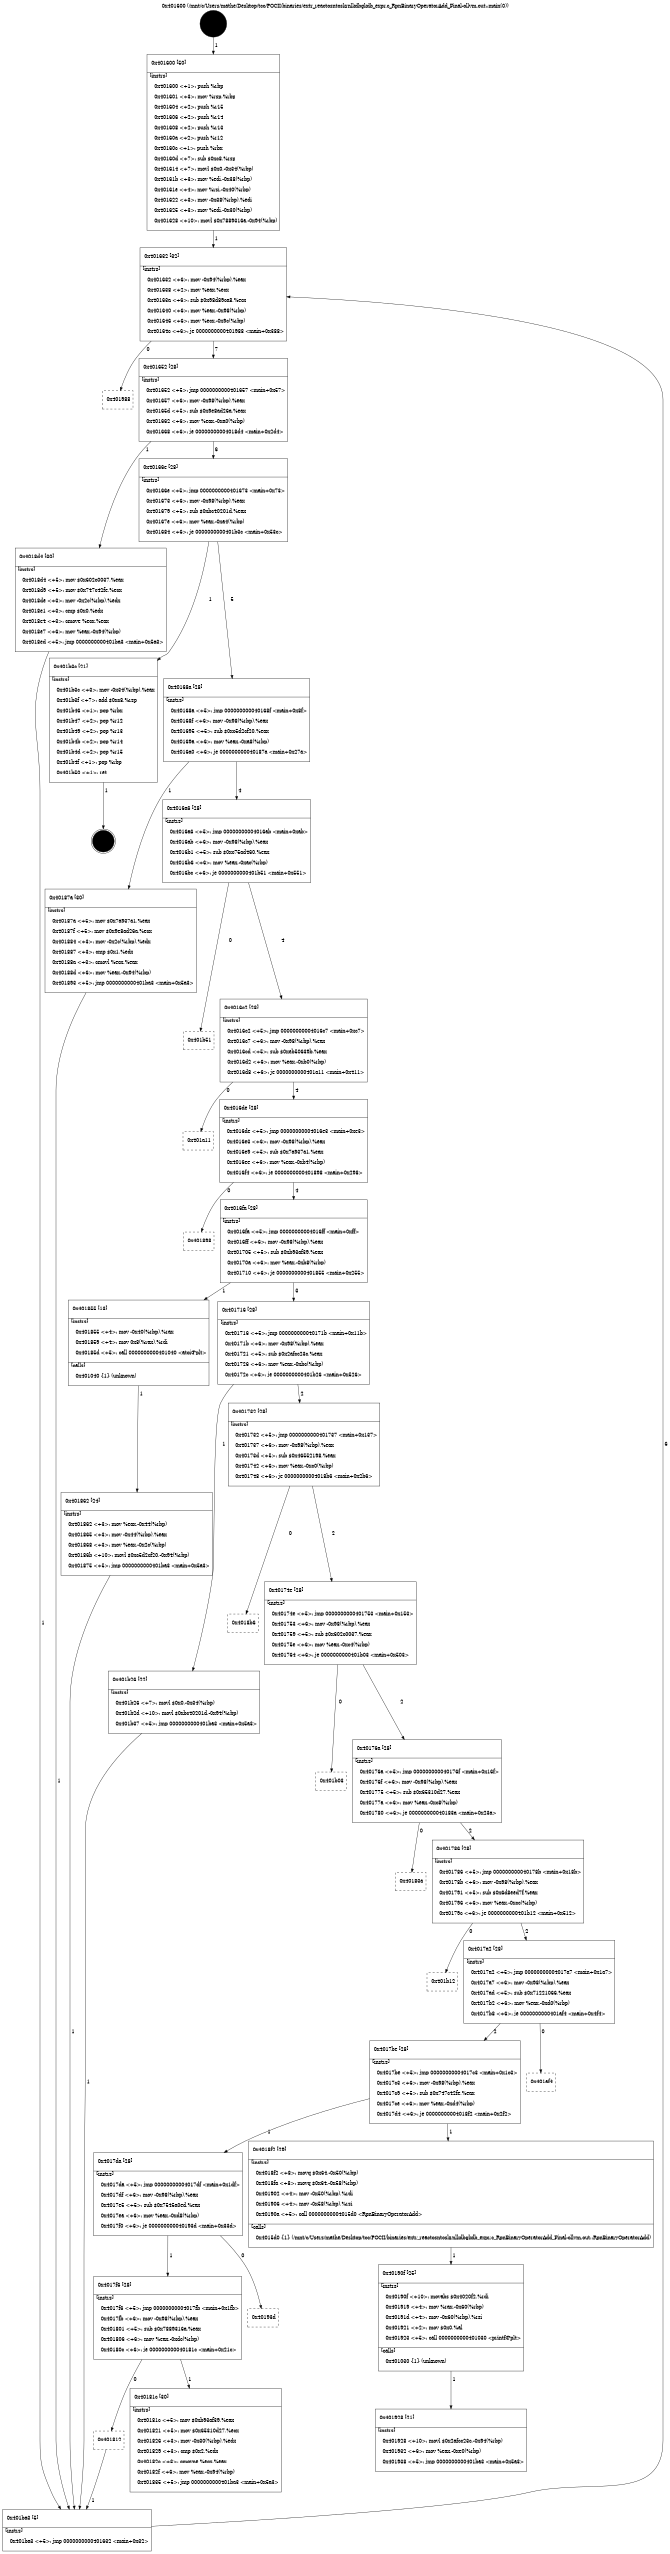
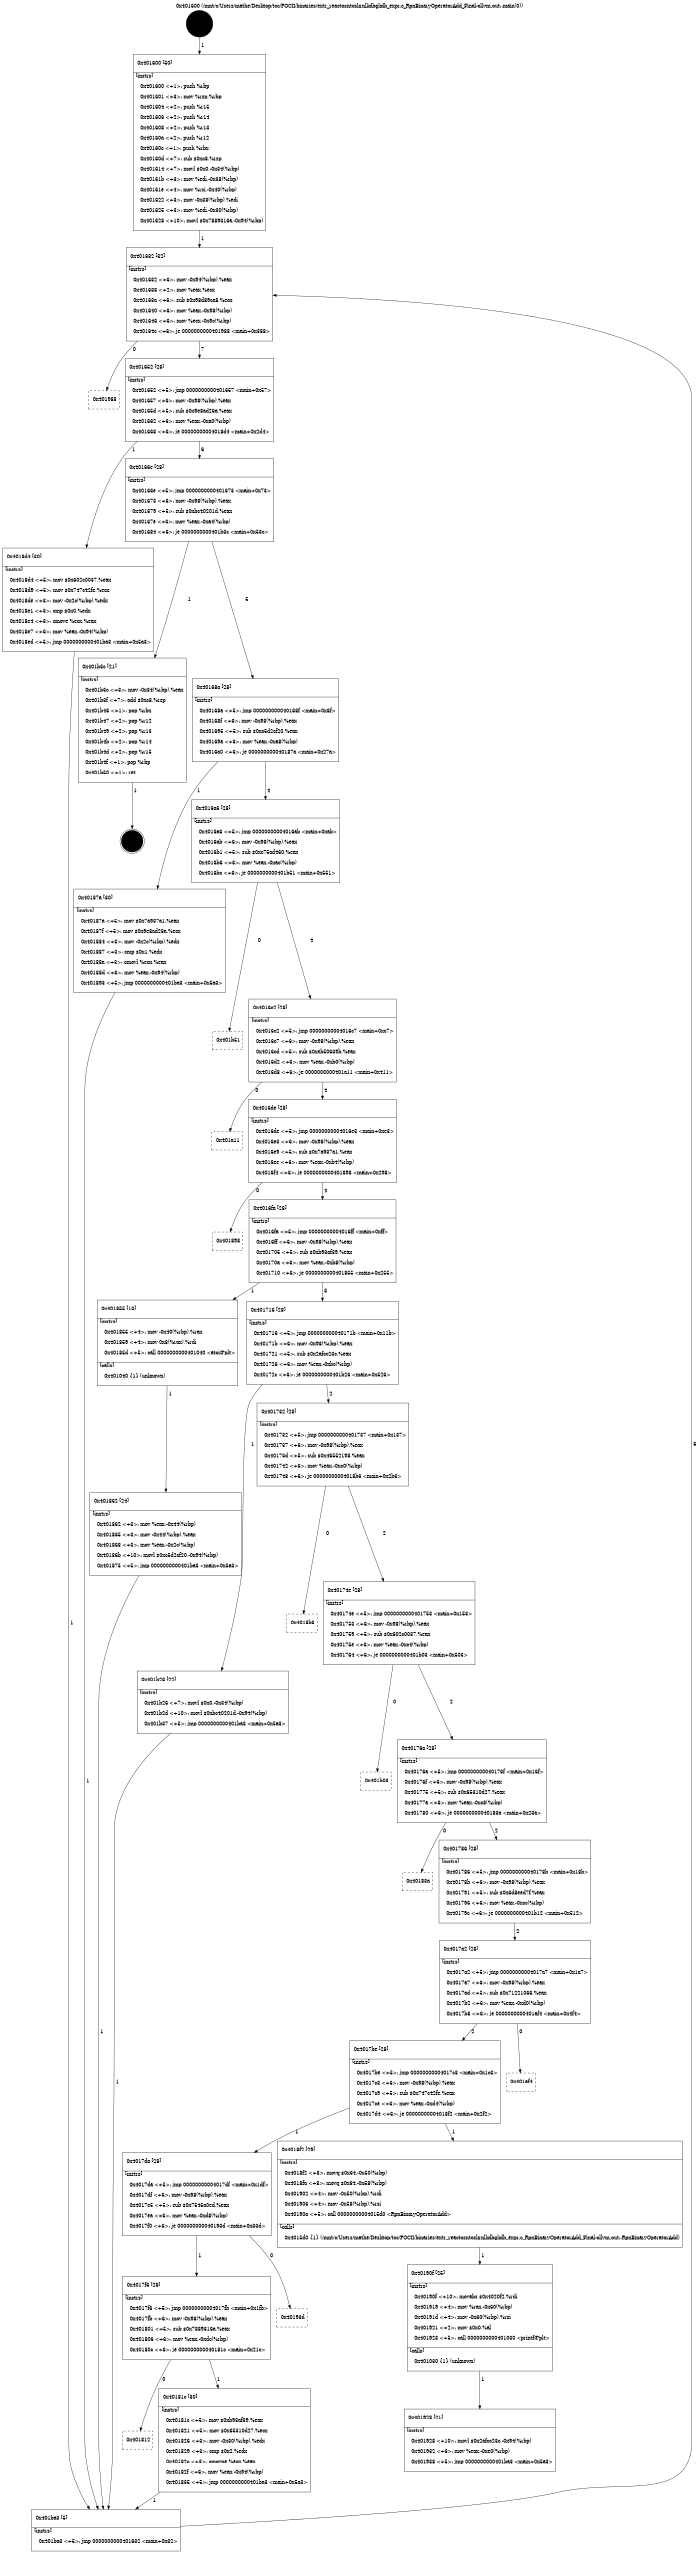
  digraph {
    label="0x401600 (/mnt/c/Users/mathe/Desktop/tcc/POCII/binaries/extr_reactosntoskrnlkdbgkdb_expr.c_RpnBinaryOperatorAdd_Final-ollvm.out::main(0))"
    labelloc=t
    node [shape=record]
    Entry [fillcolor=black height=0.3 shape=circle style=filled width=0.3]
    n2 [label="{\n     0x401600 [50]\l\n     | [instrs]\l\n     &nbsp;&nbsp;0x401600 \<+1\>: push %rbp\l\n     &nbsp;&nbsp;0x401601 \<+3\>: mov %rsp,%rbp\l\n     &nbsp;&nbsp;0x401604 \<+2\>: push %r15\l\n     &nbsp;&nbsp;0x401606 \<+2\>: push %r14\l\n     &nbsp;&nbsp;0x401608 \<+2\>: push %r13\l\n     &nbsp;&nbsp;0x40160a \<+2\>: push %r12\l\n     &nbsp;&nbsp;0x40160c \<+1\>: push %rbx\l\n     &nbsp;&nbsp;0x40160d \<+7\>: sub $0xc8,%rsp\l\n     &nbsp;&nbsp;0x401614 \<+7\>: movl $0x0,-0x34(%rbp)\l\n     &nbsp;&nbsp;0x40161b \<+3\>: mov %edi,-0x38(%rbp)\l\n     &nbsp;&nbsp;0x40161e \<+4\>: mov %rsi,-0x40(%rbp)\l\n     &nbsp;&nbsp;0x401622 \<+3\>: mov -0x38(%rbp),%edi\l\n     &nbsp;&nbsp;0x401625 \<+3\>: mov %edi,-0x30(%rbp)\l\n     &nbsp;&nbsp;0x401628 \<+10\>: movl $0x7889316a,-0x94(%rbp)\l\n  }"]
    n3 [label="{\n     0x401632 [32]\l\n     | [instrs]\l\n     &nbsp;&nbsp;0x401632 \<+6\>: mov -0x94(%rbp),%eax\l\n     &nbsp;&nbsp;0x401638 \<+2\>: mov %eax,%ecx\l\n     &nbsp;&nbsp;0x40163a \<+6\>: sub $0x98d89ca8,%ecx\l\n     &nbsp;&nbsp;0x401640 \<+6\>: mov %eax,-0x98(%rbp)\l\n     &nbsp;&nbsp;0x401646 \<+6\>: mov %ecx,-0x9c(%rbp)\l\n     &nbsp;&nbsp;0x40164c \<+6\>: je 0000000000401988 \<main+0x388\>\l\n  }"]
    n4 [label="{\n     0x401988\l\n  }" style=dashed]
    n5 [label="{\n     0x401652 [28]\l\n     | [instrs]\l\n     &nbsp;&nbsp;0x401652 \<+5\>: jmp 0000000000401657 \<main+0x57\>\l\n     &nbsp;&nbsp;0x401657 \<+6\>: mov -0x98(%rbp),%eax\l\n     &nbsp;&nbsp;0x40165d \<+5\>: sub $0x9e8ad26a,%eax\l\n     &nbsp;&nbsp;0x401662 \<+6\>: mov %eax,-0xa0(%rbp)\l\n     &nbsp;&nbsp;0x401668 \<+6\>: je 00000000004018d4 \<main+0x2d4\>\l\n  }"]
    n6 [label="{\n     0x4018d4 [30]\l\n     | [instrs]\l\n     &nbsp;&nbsp;0x4018d4 \<+5\>: mov $0x602c0037,%eax\l\n     &nbsp;&nbsp;0x4018d9 \<+5\>: mov $0x747c42fe,%ecx\l\n     &nbsp;&nbsp;0x4018de \<+3\>: mov -0x2c(%rbp),%edx\l\n     &nbsp;&nbsp;0x4018e1 \<+3\>: cmp $0x0,%edx\l\n     &nbsp;&nbsp;0x4018e4 \<+3\>: cmove %ecx,%eax\l\n     &nbsp;&nbsp;0x4018e7 \<+6\>: mov %eax,-0x94(%rbp)\l\n     &nbsp;&nbsp;0x4018ed \<+5\>: jmp 0000000000401ba3 \<main+0x5a3\>\l\n  }"]
    n7 [label="{\n     0x40166e [28]\l\n     | [instrs]\l\n     &nbsp;&nbsp;0x40166e \<+5\>: jmp 0000000000401673 \<main+0x73\>\l\n     &nbsp;&nbsp;0x401673 \<+6\>: mov -0x98(%rbp),%eax\l\n     &nbsp;&nbsp;0x401679 \<+5\>: sub $0xbc40201d,%eax\l\n     &nbsp;&nbsp;0x40167e \<+6\>: mov %eax,-0xa4(%rbp)\l\n     &nbsp;&nbsp;0x401684 \<+6\>: je 0000000000401b3c \<main+0x53c\>\l\n  }"]
    n8 [label="{\n     0x401ba3 [5]\l\n     | [instrs]\l\n     &nbsp;&nbsp;0x401ba3 \<+5\>: jmp 0000000000401632 \<main+0x32\>\l\n  }"]
    n9 [label="{\n     0x401b3c [21]\l\n     | [instrs]\l\n     &nbsp;&nbsp;0x401b3c \<+3\>: mov -0x34(%rbp),%eax\l\n     &nbsp;&nbsp;0x401b3f \<+7\>: add $0xc8,%rsp\l\n     &nbsp;&nbsp;0x401b46 \<+1\>: pop %rbx\l\n     &nbsp;&nbsp;0x401b47 \<+2\>: pop %r12\l\n     &nbsp;&nbsp;0x401b49 \<+2\>: pop %r13\l\n     &nbsp;&nbsp;0x401b4b \<+2\>: pop %r14\l\n     &nbsp;&nbsp;0x401b4d \<+2\>: pop %r15\l\n     &nbsp;&nbsp;0x401b4f \<+1\>: pop %rbp\l\n     &nbsp;&nbsp;0x401b50 \<+1\>: ret\l\n  }"]
    n10 [label="{\n     0x40168a [28]\l\n     | [instrs]\l\n     &nbsp;&nbsp;0x40168a \<+5\>: jmp 000000000040168f \<main+0x8f\>\l\n     &nbsp;&nbsp;0x40168f \<+6\>: mov -0x98(%rbp),%eax\l\n     &nbsp;&nbsp;0x401695 \<+5\>: sub $0xc5d2cf20,%eax\l\n     &nbsp;&nbsp;0x40169a \<+6\>: mov %eax,-0xa8(%rbp)\l\n     &nbsp;&nbsp;0x4016a0 \<+6\>: je 000000000040187a \<main+0x27a\>\l\n  }"]
    Exit [fillcolor=black height=0.3 peripheries=2 shape=circle style=filled width=0.3]
    n12 [label="{\n     0x40187a [30]\l\n     | [instrs]\l\n     &nbsp;&nbsp;0x40187a \<+5\>: mov $0x7a937a1,%eax\l\n     &nbsp;&nbsp;0x40187f \<+5\>: mov $0x9e8ad26a,%ecx\l\n     &nbsp;&nbsp;0x401884 \<+3\>: mov -0x2c(%rbp),%edx\l\n     &nbsp;&nbsp;0x401887 \<+3\>: cmp $0x1,%edx\l\n     &nbsp;&nbsp;0x40188a \<+3\>: cmovl %ecx,%eax\l\n     &nbsp;&nbsp;0x40188d \<+6\>: mov %eax,-0x94(%rbp)\l\n     &nbsp;&nbsp;0x401893 \<+5\>: jmp 0000000000401ba3 \<main+0x5a3\>\l\n  }"]
    n13 [label="{\n     0x4016a6 [28]\l\n     | [instrs]\l\n     &nbsp;&nbsp;0x4016a6 \<+5\>: jmp 00000000004016ab \<main+0xab\>\l\n     &nbsp;&nbsp;0x4016ab \<+6\>: mov -0x98(%rbp),%eax\l\n     &nbsp;&nbsp;0x4016b1 \<+5\>: sub $0xc75ad460,%eax\l\n     &nbsp;&nbsp;0x4016b6 \<+6\>: mov %eax,-0xac(%rbp)\l\n     &nbsp;&nbsp;0x4016bc \<+6\>: je 0000000000401b51 \<main+0x551\>\l\n  }"]
    n14 [label="{\n     0x401928 [21]\l\n     | [instrs]\l\n     &nbsp;&nbsp;0x401928 \<+10\>: movl $0x2afcc23c,-0x94(%rbp)\l\n     &nbsp;&nbsp;0x401932 \<+6\>: mov %eax,-0xe0(%rbp)\l\n     &nbsp;&nbsp;0x401938 \<+5\>: jmp 0000000000401ba3 \<main+0x5a3\>\l\n  }"]
    n15 [label="{\n     0x401b51\l\n  }" style=dashed]
    n16 [label="{\n     0x4016c2 [28]\l\n     | [instrs]\l\n     &nbsp;&nbsp;0x4016c2 \<+5\>: jmp 00000000004016c7 \<main+0xc7\>\l\n     &nbsp;&nbsp;0x4016c7 \<+6\>: mov -0x98(%rbp),%eax\l\n     &nbsp;&nbsp;0x4016cd \<+5\>: sub $0xeb50639b,%eax\l\n     &nbsp;&nbsp;0x4016d2 \<+6\>: mov %eax,-0xb0(%rbp)\l\n     &nbsp;&nbsp;0x4016d8 \<+6\>: je 0000000000401a11 \<main+0x411\>\l\n  }"]
    n17 [label="{\n     0x40190f [25]\l\n     | [instrs]\l\n     &nbsp;&nbsp;0x40190f \<+10\>: movabs $0x4020f2,%rdi\l\n     &nbsp;&nbsp;0x401919 \<+4\>: mov %rax,-0x60(%rbp)\l\n     &nbsp;&nbsp;0x40191d \<+4\>: mov -0x60(%rbp),%rsi\l\n     &nbsp;&nbsp;0x401921 \<+2\>: mov $0x0,%al\l\n     &nbsp;&nbsp;0x401923 \<+5\>: call 0000000000401030 \<printf@plt\>\l\n     | [calls]\l\n     &nbsp;&nbsp;0x401030 \{1\} (unknown)\l\n  }"]
    n18 [label="{\n     0x401a11\l\n  }" style=dashed]
    n19 [label="{\n     0x4016de [28]\l\n     | [instrs]\l\n     &nbsp;&nbsp;0x4016de \<+5\>: jmp 00000000004016e3 \<main+0xe3\>\l\n     &nbsp;&nbsp;0x4016e3 \<+6\>: mov -0x98(%rbp),%eax\l\n     &nbsp;&nbsp;0x4016e9 \<+5\>: sub $0x7a937a1,%eax\l\n     &nbsp;&nbsp;0x4016ee \<+6\>: mov %eax,-0xb4(%rbp)\l\n     &nbsp;&nbsp;0x4016f4 \<+6\>: je 0000000000401898 \<main+0x298\>\l\n  }"]
    n20 [label="{\n     0x401862 [24]\l\n     | [instrs]\l\n     &nbsp;&nbsp;0x401862 \<+3\>: mov %eax,-0x44(%rbp)\l\n     &nbsp;&nbsp;0x401865 \<+3\>: mov -0x44(%rbp),%eax\l\n     &nbsp;&nbsp;0x401868 \<+3\>: mov %eax,-0x2c(%rbp)\l\n     &nbsp;&nbsp;0x40186b \<+10\>: movl $0xc5d2cf20,-0x94(%rbp)\l\n     &nbsp;&nbsp;0x401875 \<+5\>: jmp 0000000000401ba3 \<main+0x5a3\>\l\n  }"]
    n21 [label="{\n     0x401898\l\n  }" style=dashed]
    n22 [label="{\n     0x4016fa [28]\l\n     | [instrs]\l\n     &nbsp;&nbsp;0x4016fa \<+5\>: jmp 00000000004016ff \<main+0xff\>\l\n     &nbsp;&nbsp;0x4016ff \<+6\>: mov -0x98(%rbp),%eax\l\n     &nbsp;&nbsp;0x401705 \<+5\>: sub $0xb93af39,%eax\l\n     &nbsp;&nbsp;0x40170a \<+6\>: mov %eax,-0xb8(%rbp)\l\n     &nbsp;&nbsp;0x401710 \<+6\>: je 0000000000401855 \<main+0x255\>\l\n  }"]
    n23 [label="{\n     0x401855 [13]\l\n     | [instrs]\l\n     &nbsp;&nbsp;0x401855 \<+4\>: mov -0x40(%rbp),%rax\l\n     &nbsp;&nbsp;0x401859 \<+4\>: mov 0x8(%rax),%rdi\l\n     &nbsp;&nbsp;0x40185d \<+5\>: call 0000000000401040 \<atoi@plt\>\l\n     | [calls]\l\n     &nbsp;&nbsp;0x401040 \{1\} (unknown)\l\n  }"]
    n24 [label="{\n     0x401716 [28]\l\n     | [instrs]\l\n     &nbsp;&nbsp;0x401716 \<+5\>: jmp 000000000040171b \<main+0x11b\>\l\n     &nbsp;&nbsp;0x40171b \<+6\>: mov -0x98(%rbp),%eax\l\n     &nbsp;&nbsp;0x401721 \<+5\>: sub $0x2afcc23c,%eax\l\n     &nbsp;&nbsp;0x401726 \<+6\>: mov %eax,-0xbc(%rbp)\l\n     &nbsp;&nbsp;0x40172c \<+6\>: je 0000000000401b26 \<main+0x526\>\l\n  }"]
    n25 [label="{\n     0x401b26 [22]\l\n     | [instrs]\l\n     &nbsp;&nbsp;0x401b26 \<+7\>: movl $0x0,-0x34(%rbp)\l\n     &nbsp;&nbsp;0x401b2d \<+10\>: movl $0xbc40201d,-0x94(%rbp)\l\n     &nbsp;&nbsp;0x401b37 \<+5\>: jmp 0000000000401ba3 \<main+0x5a3\>\l\n  }"]
    n26 [label="{\n     0x401732 [28]\l\n     | [instrs]\l\n     &nbsp;&nbsp;0x401732 \<+5\>: jmp 0000000000401737 \<main+0x137\>\l\n     &nbsp;&nbsp;0x401737 \<+6\>: mov -0x98(%rbp),%eax\l\n     &nbsp;&nbsp;0x40173d \<+5\>: sub $0x46552198,%eax\l\n     &nbsp;&nbsp;0x401742 \<+6\>: mov %eax,-0xc0(%rbp)\l\n     &nbsp;&nbsp;0x401748 \<+6\>: je 00000000004018b6 \<main+0x2b6\>\l\n  }"]
    n27 [label="{\n     0x401812\l\n  }" style=dashed]
    n28 [label="{\n     0x4018b6\l\n  }" style=dashed]
    n29 [label="{\n     0x40174e [28]\l\n     | [instrs]\l\n     &nbsp;&nbsp;0x40174e \<+5\>: jmp 0000000000401753 \<main+0x153\>\l\n     &nbsp;&nbsp;0x401753 \<+6\>: mov -0x98(%rbp),%eax\l\n     &nbsp;&nbsp;0x401759 \<+5\>: sub $0x602c0037,%eax\l\n     &nbsp;&nbsp;0x40175e \<+6\>: mov %eax,-0xc4(%rbp)\l\n     &nbsp;&nbsp;0x401764 \<+6\>: je 0000000000401b03 \<main+0x503\>\l\n  }"]
    n30 [label="{\n     0x40181c [30]\l\n     | [instrs]\l\n     &nbsp;&nbsp;0x40181c \<+5\>: mov $0xb93af39,%eax\l\n     &nbsp;&nbsp;0x401821 \<+5\>: mov $0x65310d27,%ecx\l\n     &nbsp;&nbsp;0x401826 \<+3\>: mov -0x30(%rbp),%edx\l\n     &nbsp;&nbsp;0x401829 \<+3\>: cmp $0x2,%edx\l\n     &nbsp;&nbsp;0x40182c \<+3\>: cmovne %ecx,%eax\l\n     &nbsp;&nbsp;0x40182f \<+6\>: mov %eax,-0x94(%rbp)\l\n     &nbsp;&nbsp;0x401835 \<+5\>: jmp 0000000000401ba3 \<main+0x5a3\>\l\n  }"]
    n31 [label="{\n     0x401b03\l\n  }" style=dashed]
    n32 [label="{\n     0x40176a [28]\l\n     | [instrs]\l\n     &nbsp;&nbsp;0x40176a \<+5\>: jmp 000000000040176f \<main+0x16f\>\l\n     &nbsp;&nbsp;0x40176f \<+6\>: mov -0x98(%rbp),%eax\l\n     &nbsp;&nbsp;0x401775 \<+5\>: sub $0x65310d27,%eax\l\n     &nbsp;&nbsp;0x40177a \<+6\>: mov %eax,-0xc8(%rbp)\l\n     &nbsp;&nbsp;0x401780 \<+6\>: je 000000000040183a \<main+0x23a\>\l\n  }"]
    n33 [label="{\n     0x4017f6 [28]\l\n     | [instrs]\l\n     &nbsp;&nbsp;0x4017f6 \<+5\>: jmp 00000000004017fb \<main+0x1fb\>\l\n     &nbsp;&nbsp;0x4017fb \<+6\>: mov -0x98(%rbp),%eax\l\n     &nbsp;&nbsp;0x401801 \<+5\>: sub $0x7889316a,%eax\l\n     &nbsp;&nbsp;0x401806 \<+6\>: mov %eax,-0xdc(%rbp)\l\n     &nbsp;&nbsp;0x40180c \<+6\>: je 000000000040181c \<main+0x21c\>\l\n  }"]
    n34 [label="{\n     0x40183a\l\n  }" style=dashed]
    n35 [label="{\n     0x401786 [28]\l\n     | [instrs]\l\n     &nbsp;&nbsp;0x401786 \<+5\>: jmp 000000000040178b \<main+0x18b\>\l\n     &nbsp;&nbsp;0x40178b \<+6\>: mov -0x98(%rbp),%eax\l\n     &nbsp;&nbsp;0x401791 \<+5\>: sub $0x6d8eed7f,%eax\l\n     &nbsp;&nbsp;0x401796 \<+6\>: mov %eax,-0xcc(%rbp)\l\n     &nbsp;&nbsp;0x40179c \<+6\>: je 0000000000401b12 \<main+0x512\>\l\n  }"]
    n36 [label="{\n     0x40193d\l\n  }" style=dashed]
-   n37 [label="{\n     0x401b12\l\n  }" style=dashed]
    n38 [label="{\n     0x4017a2 [28]\l\n     | [instrs]\l\n     &nbsp;&nbsp;0x4017a2 \<+5\>: jmp 00000000004017a7 \<main+0x1a7\>\l\n     &nbsp;&nbsp;0x4017a7 \<+6\>: mov -0x98(%rbp),%eax\l\n     &nbsp;&nbsp;0x4017ad \<+5\>: sub $0x71221066,%eax\l\n     &nbsp;&nbsp;0x4017b2 \<+6\>: mov %eax,-0xd0(%rbp)\l\n     &nbsp;&nbsp;0x4017b8 \<+6\>: je 0000000000401af4 \<main+0x4f4\>\l\n  }"]
    n39 [label="{\n     0x4017da [28]\l\n     | [instrs]\l\n     &nbsp;&nbsp;0x4017da \<+5\>: jmp 00000000004017df \<main+0x1df\>\l\n     &nbsp;&nbsp;0x4017df \<+6\>: mov -0x98(%rbp),%eax\l\n     &nbsp;&nbsp;0x4017e5 \<+5\>: sub $0x7545a0ed,%eax\l\n     &nbsp;&nbsp;0x4017ea \<+6\>: mov %eax,-0xd8(%rbp)\l\n     &nbsp;&nbsp;0x4017f0 \<+6\>: je 000000000040193d \<main+0x33d\>\l\n  }"]
    n40 [label="{\n     0x4017be [28]\l\n     | [instrs]\l\n     &nbsp;&nbsp;0x4017be \<+5\>: jmp 00000000004017c3 \<main+0x1c3\>\l\n     &nbsp;&nbsp;0x4017c3 \<+6\>: mov -0x98(%rbp),%eax\l\n     &nbsp;&nbsp;0x4017c9 \<+5\>: sub $0x747c42fe,%eax\l\n     &nbsp;&nbsp;0x4017ce \<+6\>: mov %eax,-0xd4(%rbp)\l\n     &nbsp;&nbsp;0x4017d4 \<+6\>: je 00000000004018f2 \<main+0x2f2\>\l\n  }"]
    n41 [label="{\n     0x401af4\l\n  }" style=dashed]
    n42 [label="{\n     0x4018f2 [29]\l\n     | [instrs]\l\n     &nbsp;&nbsp;0x4018f2 \<+8\>: movq $0x64,-0x50(%rbp)\l\n     &nbsp;&nbsp;0x4018fa \<+8\>: movq $0x64,-0x58(%rbp)\l\n     &nbsp;&nbsp;0x401902 \<+4\>: mov -0x50(%rbp),%rdi\l\n     &nbsp;&nbsp;0x401906 \<+4\>: mov -0x58(%rbp),%rsi\l\n     &nbsp;&nbsp;0x40190a \<+5\>: call 00000000004015d0 \<RpnBinaryOperatorAdd\>\l\n     | [calls]\l\n     &nbsp;&nbsp;0x4015d0 \{1\} (/mnt/c/Users/mathe/Desktop/tcc/POCII/binaries/extr_reactosntoskrnlkdbgkdb_expr.c_RpnBinaryOperatorAdd_Final-ollvm.out::RpnBinaryOperatorAdd)\l\n  }"]
    Entry -> n2 [label=" 1"]
    n2 -> n3 [label=" 1"]
    n3 -> n4 [label=" 0"]
    n3 -> n5 [label=" 7"]
    n5 -> n6 [label=" 1"]
    n5 -> n7 [label=" 6"]
    n6 -> n8 [label=" 1"]
    n7 -> n9 [label=" 1"]
    n7 -> n10 [label=" 5"]
    n8 -> n3 [label=" 6"]
    n9 -> Exit [label=" 1"]
    n10 -> n12 [label=" 1"]
    n10 -> n13 [label=" 4"]
    n12 -> n8 [label=" 1"]
    n13 -> n15 [label=" 0"]
    n13 -> n16 [label=" 4"]
    n16 -> n18 [label=" 0"]
    n16 -> n19 [label=" 4"]
    n17 -> n14 [label=" 1"]
    n19 -> n21 [label=" 0"]
    n19 -> n22 [label=" 4"]
    n20 -> n8 [label=" 1"]
    n22 -> n23 [label=" 1"]
    n22 -> n24 [label=" 3"]
    n23 -> n20 [label=" 1"]
    n24 -> n25 [label=" 1"]
    n24 -> n26 [label=" 2"]
    n25 -> n8 [label=" 1"]
    n26 -> n28 [label=" 0"]
    n26 -> n29 [label=" 2"]
    n29 -> n31 [label=" 0"]
    n29 -> n32 [label=" 2"]
-   n27 -> n8 [label=" 1"]
+   n30 -> n8 [label=" 1"]
    n32 -> n34 [label=" 0"]
    n32 -> n35 [label=" 2"]
    n33 -> n27 [label=" 0"]
    n33 -> n30 [label=" 1"]
-   n35 -> n37 [label=" 0"]
    n35 -> n38 [label=" 2"]
    n38 -> n40 [label=" 2"]
    n38 -> n41 [label=" 0"]
    n39 -> n33 [label=" 1"]
    n39 -> n36 [label=" 0"]
    n40 -> n39 [label=" 1"]
    n40 -> n42 [label=" 1"]
    n42 -> n17 [label=" 1"]
  }
